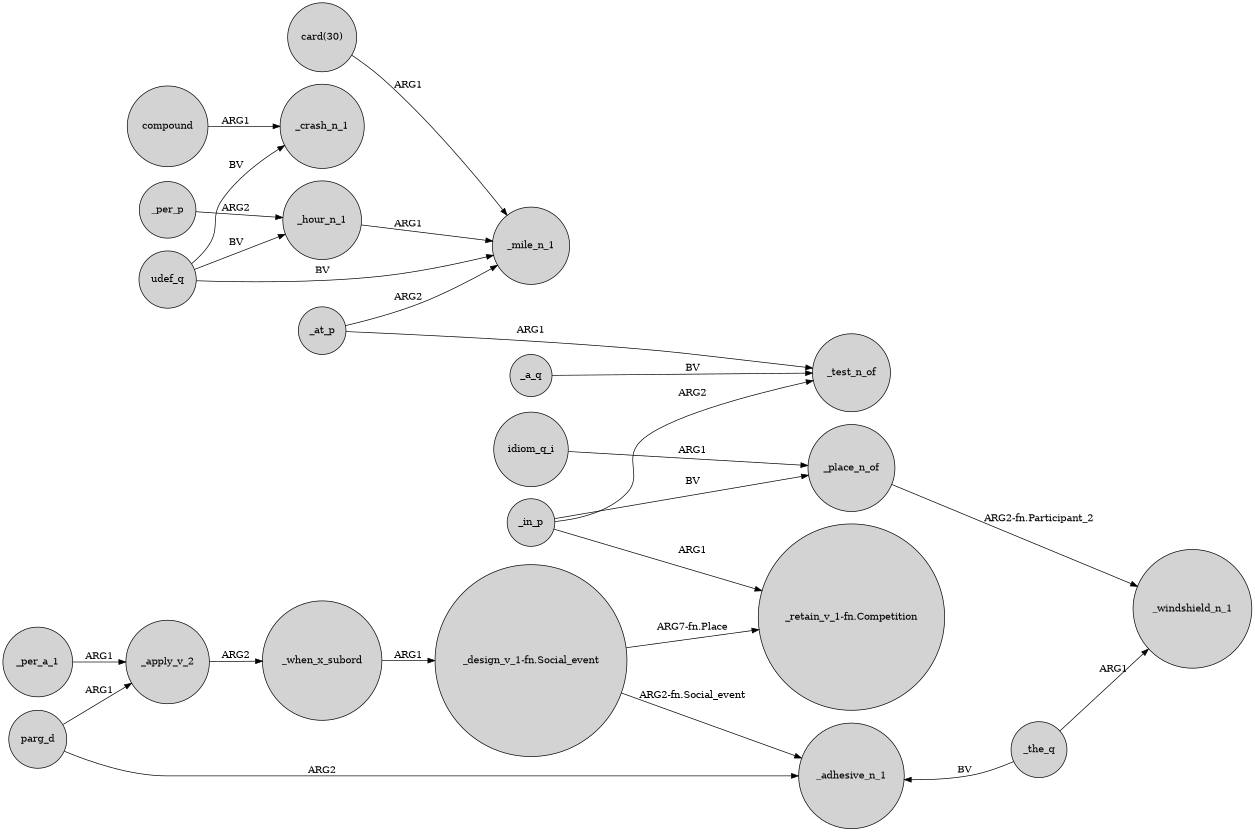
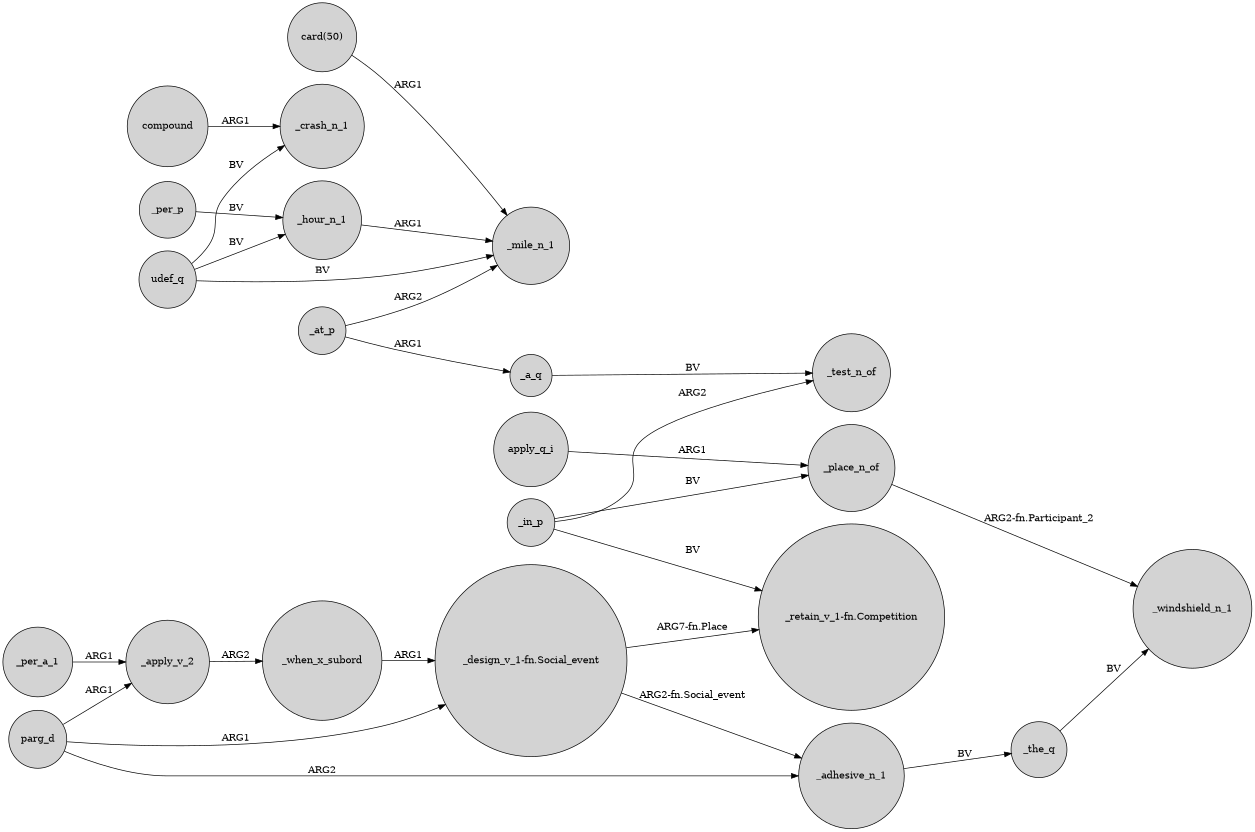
  digraph {
    rankdir=LR
    node [shape=circle style=filled]
    udef_q
    _mile_n_1
    _hour_n_1
    _crash_n_1
    _per_p
    _in_p
    "_retain_v_1-fn.Competition"
    _test_n_of
    _place_n_of
    _windshield_n_1
    _a_q
    _when_x_subord
    "_design_v_1-fn.Social_event"
    _apply_v_2
    _adhesive_n_1
    compound
    parg_d
    _the_q
    _at_p
    n20 [label=_per_a_1]
-   "card(30)"
-   idiom_q_i
+   "card(30)" [label="card(50)"]
+   idiom_q_i [label=apply_q_i]
    udef_q -> _mile_n_1 [label=BV]
    udef_q -> _hour_n_1 [label=BV]
    udef_q -> _crash_n_1 [label=BV]
    _hour_n_1 -> _mile_n_1 [label=ARG1]
-   _per_p -> _hour_n_1 [label=ARG2]
-   _in_p -> "_retain_v_1-fn.Competition" [label=ARG1]
+   _per_p -> _hour_n_1 [label=BV]
+   _in_p -> "_retain_v_1-fn.Competition" [label=BV]
    _in_p -> _test_n_of [label=ARG2]
    _in_p -> _place_n_of [label=BV]
    _place_n_of -> _windshield_n_1 [label="ARG2-fn.Participant_2"]
    _a_q -> _test_n_of [label=BV]
    _when_x_subord -> "_design_v_1-fn.Social_event" [label=ARG1]
    "_design_v_1-fn.Social_event" -> "_retain_v_1-fn.Competition" [label="ARG7-fn.Place"]
    "_design_v_1-fn.Social_event" -> _adhesive_n_1 [label="ARG2-fn.Social_event"]
    _apply_v_2 -> _when_x_subord [label=ARG2]
    compound -> _crash_n_1 [label=ARG1]
+   parg_d -> "_design_v_1-fn.Social_event" [label=ARG1]
    parg_d -> _apply_v_2 [label=ARG1]
    parg_d -> _adhesive_n_1 [label=ARG2]
-   _the_q -> _windshield_n_1 [label=ARG1]
-   _the_q -> _adhesive_n_1 [label=BV]
+   _the_q -> _windshield_n_1 [label=BV]
+   _adhesive_n_1 -> _the_q [label=BV]
    _at_p -> _mile_n_1 [label=ARG2]
-   _at_p -> _test_n_of [label=ARG1]
+   _at_p -> _a_q [label=ARG1]
    n20 -> _apply_v_2 [label=ARG1]
    "card(30)" -> _mile_n_1 [label=ARG1]
    idiom_q_i -> _place_n_of [label=ARG1]
  }
